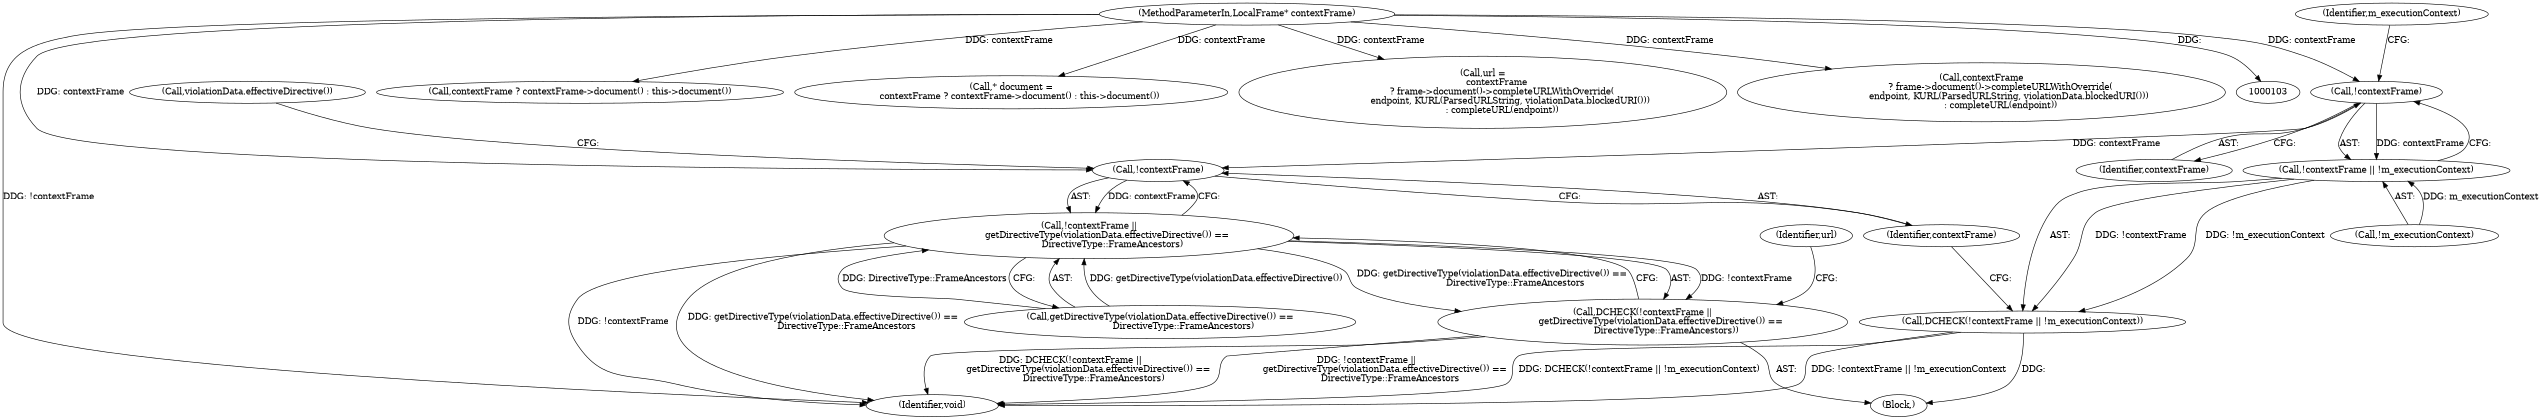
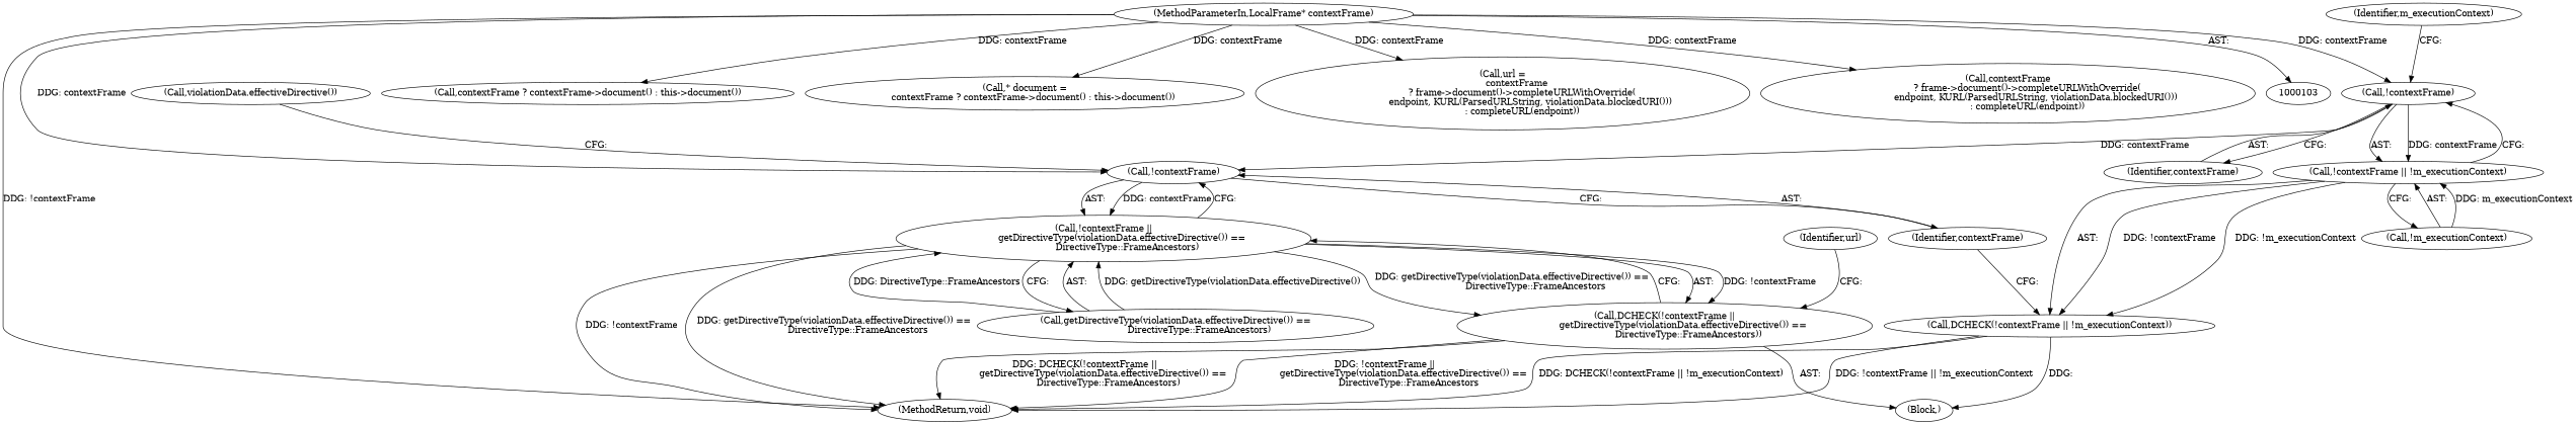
  digraph {
    n1 [label="(Call,!contextFrame)"]
    n2 [label="(Call,!contextFrame || !m_executionContext)"]
    n3 [label="(Call,!contextFrame)"]
    n4 [label="(Identifier,contextFrame)"]
    n5 [label="(Call,DCHECK(!contextFrame || !m_executionContext))"]
    n6 [label="(Call,!m_executionContext)"]
    n7 [label="(Call,!contextFrame ||\n             getDirectiveType(violationData.effectiveDirective()) ==\n                 DirectiveType::FrameAncestors)"]
    n8 [label="(Identifier,contextFrame)"]
    n9 [label="(MethodParameterIn,LocalFrame* contextFrame)"]
-   n10 [label="(Identifier,void)"]
+   n10 [label="(MethodReturn,void)"]
    n11 [label="(Call,contextFrame ? contextFrame->document() : this->document())"]
    n12 [label="(Call,* document =\n      contextFrame ? contextFrame->document() : this->document())"]
    n13 [label="(Call,url =\n          contextFrame\n              ? frame->document()->completeURLWithOverride(\n                    endpoint, KURL(ParsedURLString, violationData.blockedURI()))\n              : completeURL(endpoint))"]
    n14 [label="(Call,contextFrame\n              ? frame->document()->completeURLWithOverride(\n                    endpoint, KURL(ParsedURLString, violationData.blockedURI()))\n              : completeURL(endpoint))"]
    1000103
    n16 [label="(Block,)"]
    n17 [label="(Call,DCHECK(!contextFrame ||\n             getDirectiveType(violationData.effectiveDirective()) ==\n                 DirectiveType::FrameAncestors))"]
    n18 [label="(Call,getDirectiveType(violationData.effectiveDirective()) ==\n                 DirectiveType::FrameAncestors)"]
    n19 [label="(Identifier,m_executionContext)"]
    n20 [label="(Call,violationData.effectiveDirective())"]
    n21 [label="(Identifier,url)"]
    n1 -> n2 [label="AST: "]
    n1 -> n2 [label="DDG: contextFrame"]
    n1 -> n3 [label="DDG: contextFrame"]
    n1 -> n4 [label="CFG: "]
    n2 -> n1 [label="CFG: "]
    n2 -> n5 [label="AST: "]
    n2 -> n5 [label="DDG: !contextFrame"]
    n2 -> n5 [label="DDG: !m_executionContext"]
+   n2 -> n6 [label="CFG: "]
    n3 -> n7 [label="AST: "]
    n3 -> n7 [label="DDG: contextFrame"]
    n3 -> n8 [label="CFG: "]
    n4 -> n1 [label="AST: "]
    n5 -> n10 [label="DDG: DCHECK(!contextFrame || !m_executionContext)"]
    n5 -> n10 [label="DDG: !contextFrame || !m_executionContext"]
    n5 -> n16 [label="DDG: "]
    n6 -> n2 [label="AST: "]
    n6 -> n2 [label="DDG: m_executionContext"]
    n7 -> n3 [label="CFG: "]
    n7 -> n10 [label="DDG: !contextFrame"]
    n7 -> n10 [label="DDG: getDirectiveType(violationData.effectiveDirective()) ==\n                 DirectiveType::FrameAncestors"]
    n7 -> n17 [label="AST: "]
    n7 -> n17 [label="DDG: !contextFrame"]
    n7 -> n17 [label="DDG: getDirectiveType(violationData.effectiveDirective()) ==\n                 DirectiveType::FrameAncestors"]
    n7 -> n18 [label="CFG: "]
    n8 -> n3 [label="AST: "]
    n8 -> n5 [label="CFG: "]
    n9 -> n1 [label="DDG: contextFrame"]
    n9 -> n3 [label="DDG: contextFrame"]
    n9 -> n10 [label="DDG: !contextFrame"]
    n9 -> n11 [label="DDG: contextFrame"]
    n9 -> n12 [label="DDG: contextFrame"]
    n9 -> n13 [label="DDG: contextFrame"]
    n9 -> n14 [label="DDG: contextFrame"]
-   n9 -> 1000103 [label="DDG: "]
+   n9 -> 1000103 [label="AST: "]
    n17 -> n7 [label="CFG: "]
    n17 -> n10 [label="DDG: !contextFrame ||\n             getDirectiveType(violationData.effectiveDirective()) ==\n                 DirectiveType::FrameAncestors"]
    n17 -> n10 [label="DDG: DCHECK(!contextFrame ||\n             getDirectiveType(violationData.effectiveDirective()) ==\n                 DirectiveType::FrameAncestors)"]
    n17 -> n16 [label="AST: "]
    n18 -> n7 [label="AST: "]
    n18 -> n7 [label="DDG: getDirectiveType(violationData.effectiveDirective())"]
    n18 -> n7 [label="DDG: DirectiveType::FrameAncestors"]
    n19 -> n1 [label="CFG: "]
    n20 -> n3 [label="CFG: "]
    n21 -> n17 [label="CFG: "]
  }
